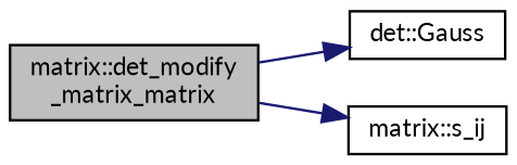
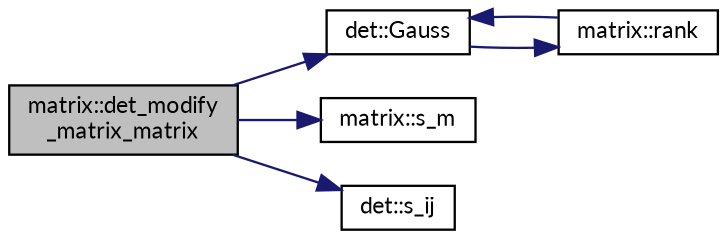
  digraph {
    fontname=Lato
    rankdir=LR
    node [color=black fillcolor=white fontname=Lato fontsize=10 shape=record style=filled]
    edge [color=midnightblue fontname=Lato fontsize=10 labelfontname=Helvetica labelfontsize=10 style=solid]
    n1 [fillcolor=grey75 fontcolor=black height=0.2 label="matrix::det_modify\l_matrix_matrix" width=0.4]
    n2 [height=0.2 label="det::Gauss" width=0.4]
-   n4 [height=0.2 label="matrix::s_ij" width=0.4]
+   n3 [height=0.2 label="matrix::s_m" width=0.4]
+   n4 [height=0.2 label="det::s_ij" width=0.4]
+   n5 [height=0.2 label="matrix::rank" width=0.4]
    n1 -> n2
+   n1 -> n3
    n1 -> n4
+   n2 -> n5
+   n5 -> n2
  }
